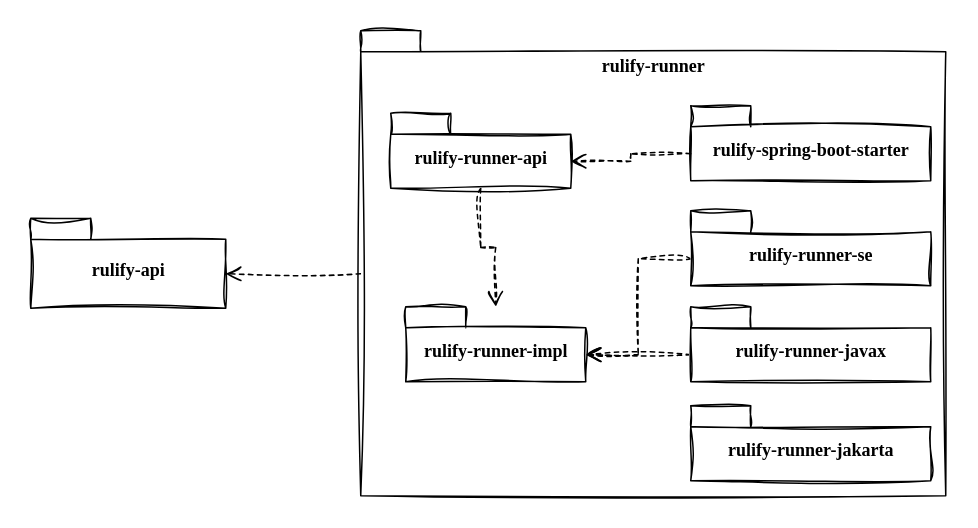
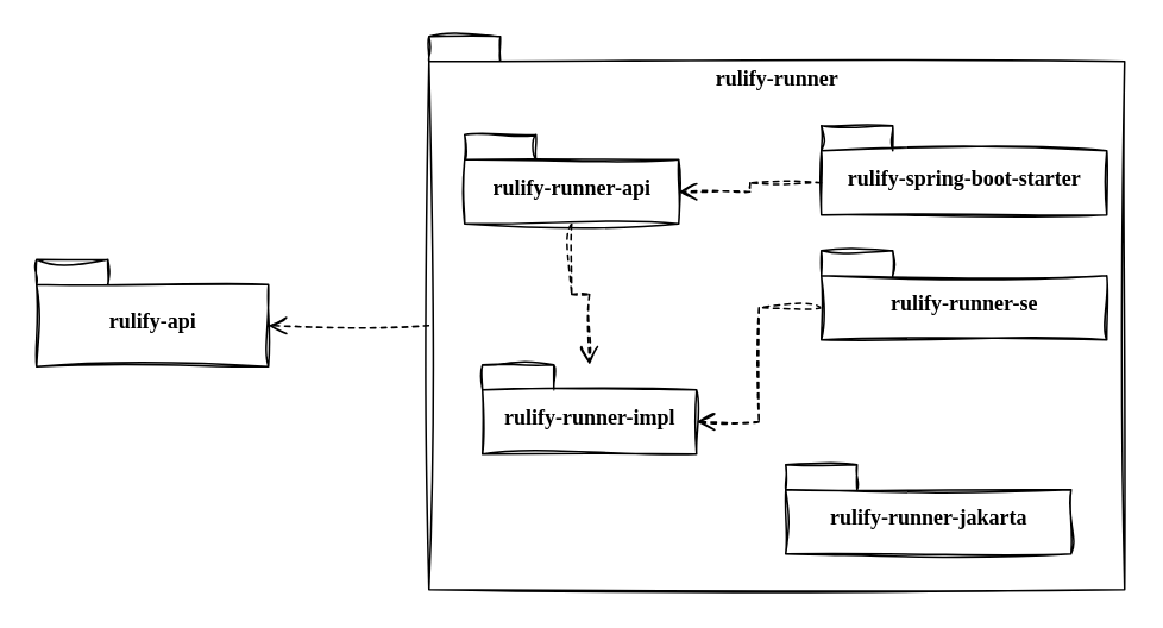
  <mxCell id="0" />
  <mxCell id="1" parent="0" />
  <mxCell id="2" value="rulify-api" style="shape=folder;fontStyle=1;spacingTop=10;tabWidth=40;tabHeight=14;tabPosition=left;html=1;sketch=1;curveFitting=1;jiggle=2;fontFamily=Comic Sans MS;" vertex="1" parent="1"><mxGeometry x="20" y="145" width="130" height="60" as="geometry" /></mxCell>
  <mxCell id="3" value="" style="edgeStyle=orthogonalEdgeStyle;rounded=0;orthogonalLoop=1;jettySize=auto;html=1;exitX=0;exitY=0;exitDx=0;exitDy=162;exitPerimeter=0;entryX=0;entryY=0;entryDx=130;entryDy=37;entryPerimeter=0;dashed=1;endArrow=open;endFill=0;endSize=8;sketch=1;curveFitting=1;jiggle=2;fontFamily=Comic Sans MS;" edge="1" parent="1" source="4" target="2"><mxGeometry relative="1" as="geometry" /></mxCell>
  <mxCell id="4" value="rulify-runner" style="shape=folder;fontStyle=1;spacingTop=10;tabWidth=40;tabHeight=14;tabPosition=left;html=1;verticalAlign=top;sketch=1;curveFitting=1;jiggle=2;fontFamily=Comic Sans MS;" vertex="1" parent="1"><mxGeometry x="240" y="20" width="390" height="310" as="geometry" /></mxCell>
  <mxCell id="5" style="edgeStyle=orthogonalEdgeStyle;rounded=0;orthogonalLoop=1;jettySize=auto;html=1;exitX=0.5;exitY=1;exitDx=0;exitDy=0;exitPerimeter=0;dashed=1;endArrow=open;endFill=0;endSize=8;sketch=1;curveFitting=1;jiggle=2;fontFamily=Comic Sans MS;" edge="1" parent="1" source="6" target="7"><mxGeometry relative="1" as="geometry" /></mxCell>
  <mxCell id="6" value="rulify-runner-api" style="shape=folder;fontStyle=1;spacingTop=10;tabWidth=40;tabHeight=14;tabPosition=left;html=1;sketch=1;curveFitting=1;jiggle=2;fontFamily=Comic Sans MS;" vertex="1" parent="1"><mxGeometry x="260" y="75" width="120" height="50" as="geometry" /></mxCell>
  <mxCell id="7" value="rulify-runner-impl" style="shape=folder;fontStyle=1;spacingTop=10;tabWidth=40;tabHeight=14;tabPosition=left;html=1;sketch=1;curveFitting=1;jiggle=2;fontFamily=Comic Sans MS;" vertex="1" parent="1"><mxGeometry x="270" y="204" width="120" height="50" as="geometry" /></mxCell>
  <mxCell id="8" style="edgeStyle=orthogonalEdgeStyle;rounded=0;orthogonalLoop=1;jettySize=auto;html=1;exitX=0;exitY=0;exitDx=0;exitDy=32;exitPerimeter=0;entryX=0;entryY=0;entryDx=120;entryDy=32;entryPerimeter=0;dashed=1;endArrow=open;endFill=0;endSize=8;sketch=1;curveFitting=1;jiggle=2;fontFamily=Comic Sans MS;" edge="1" parent="1" source="9" target="6"><mxGeometry relative="1" as="geometry" /></mxCell>
  <mxCell id="9" value="rulify-spring-boot-starter" style="shape=folder;fontStyle=1;spacingTop=10;tabWidth=40;tabHeight=14;tabPosition=left;html=1;sketch=1;curveFitting=1;jiggle=2;fontFamily=Comic Sans MS;" vertex="1" parent="1"><mxGeometry x="460" y="70" width="160" height="50" as="geometry" /></mxCell>
  <mxCell id="10" style="edgeStyle=orthogonalEdgeStyle;rounded=0;orthogonalLoop=1;jettySize=auto;html=1;exitX=0;exitY=0;exitDx=0;exitDy=32;exitPerimeter=0;entryX=0;entryY=0;entryDx=120;entryDy=32;entryPerimeter=0;dashed=1;endArrow=open;endFill=0;endSize=8;sketch=1;curveFitting=1;jiggle=2;fontFamily=Comic Sans MS;" edge="1" parent="1" source="11" target="7"><mxGeometry relative="1" as="geometry" /></mxCell>
  <mxCell id="11" value="rulify-runner-se" style="shape=folder;fontStyle=1;spacingTop=10;tabWidth=40;tabHeight=14;tabPosition=left;html=1;sketch=1;curveFitting=1;jiggle=2;fontFamily=Comic Sans MS;" vertex="1" parent="1"><mxGeometry x="460" y="140" width="160" height="50" as="geometry" /></mxCell>
- <mxCell id="12" style="edgeStyle=orthogonalEdgeStyle;rounded=0;orthogonalLoop=1;jettySize=auto;html=1;exitX=0;exitY=0;exitDx=0;exitDy=32;exitPerimeter=0;dashed=1;endArrow=open;endFill=0;endSize=8;entryX=0;entryY=0;entryDx=120;entryDy=32;entryPerimeter=0;sketch=1;curveFitting=1;jiggle=2;fontFamily=Comic Sans MS;" edge="1" parent="1" source="13" target="7"><mxGeometry relative="1" as="geometry" /></mxCell>
- <mxCell id="13" value="rulify-runner-javax" style="shape=folder;fontStyle=1;spacingTop=10;tabWidth=40;tabHeight=14;tabPosition=left;html=1;sketch=1;curveFitting=1;jiggle=2;fontFamily=Comic Sans MS;" vertex="1" parent="1"><mxGeometry x="460" y="204" width="160" height="50" as="geometry" /></mxCell>
- <mxCell id="14" value="rulify-runner-jakarta" style="shape=folder;fontStyle=1;spacingTop=10;tabWidth=40;tabHeight=14;tabPosition=left;html=1;sketch=1;curveFitting=1;jiggle=2;fontFamily=Comic Sans MS;" vertex="1" parent="1"><mxGeometry x="460" y="270" width="160" height="50" as="geometry" /></mxCell>
+ <mxCell id="14" value="rulify-runner-jakarta" style="shape=folder;fontStyle=1;spacingTop=10;tabWidth=40;tabHeight=14;tabPosition=left;html=1;sketch=1;curveFitting=1;jiggle=2;fontFamily=Comic Sans MS;" vertex="1" parent="1"><mxGeometry x="440" y="260" width="160" height="50" as="geometry" /></mxCell>
